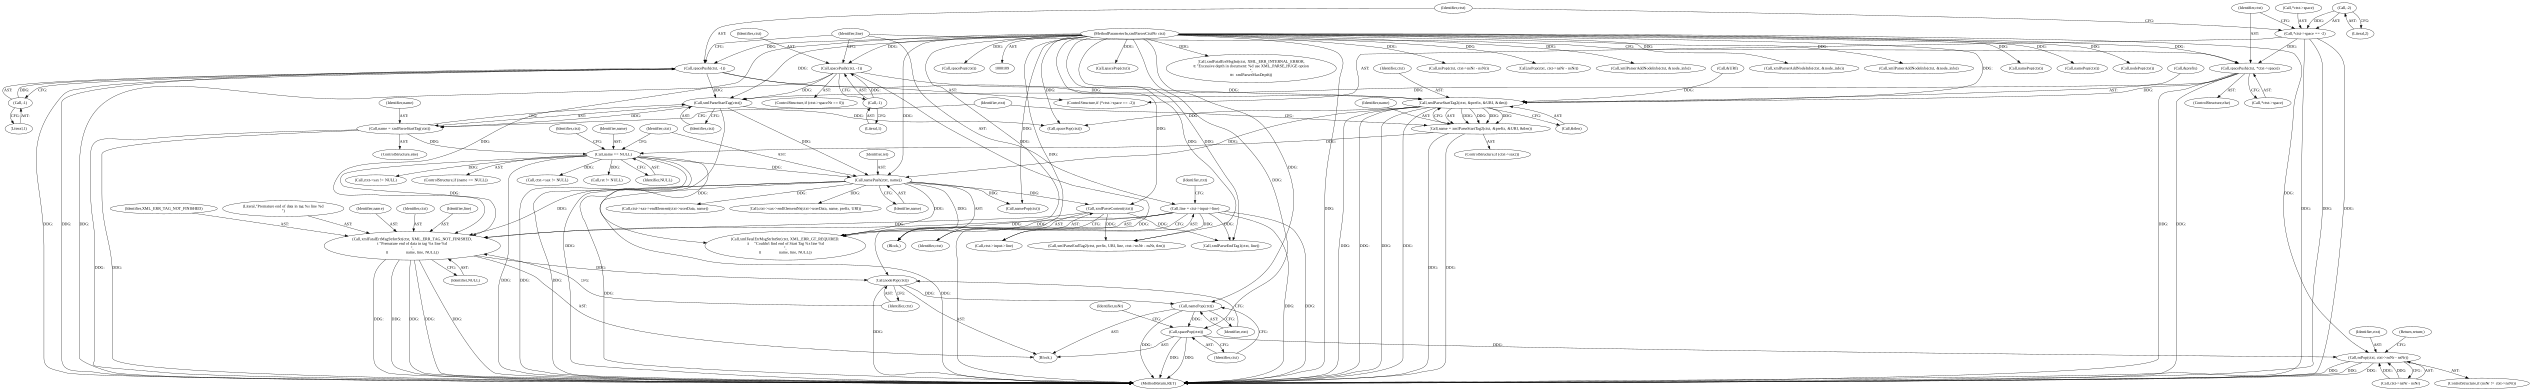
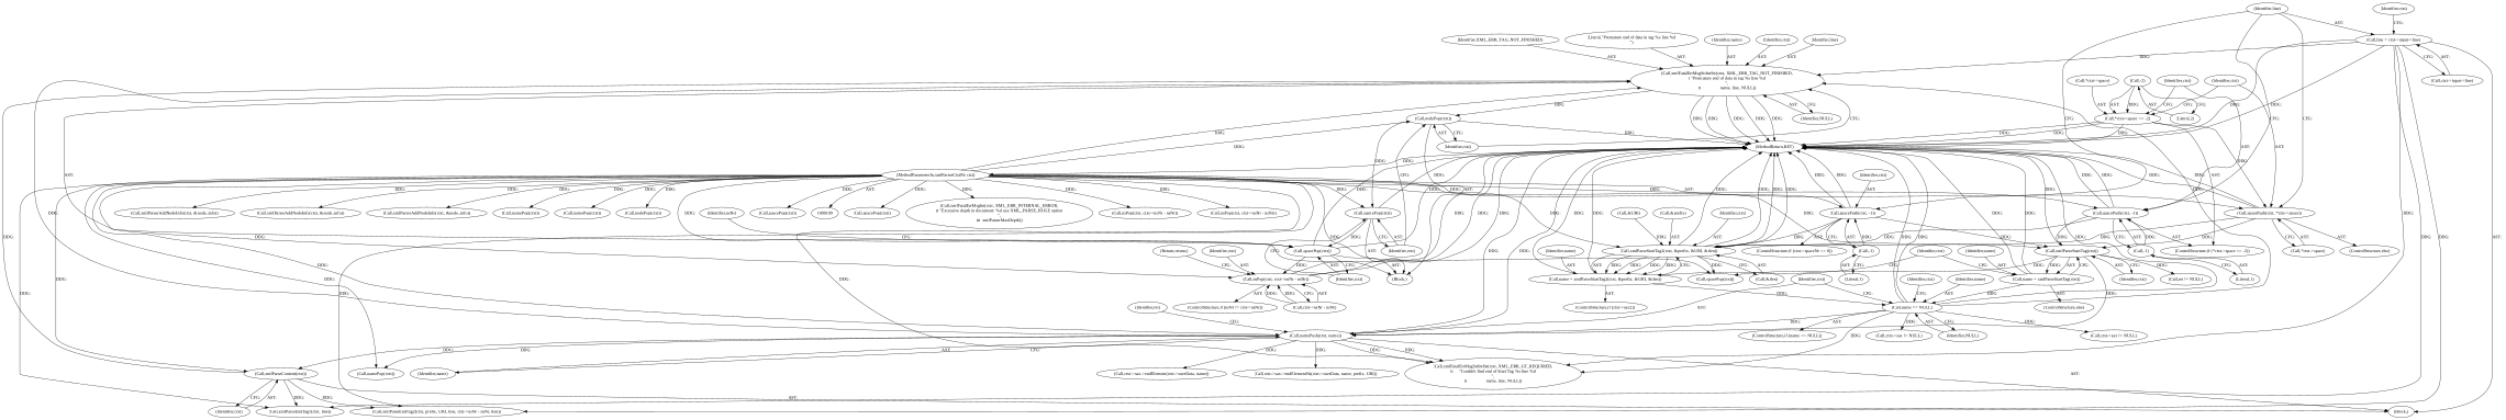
  digraph {
    fontname="Liberation Serif"
    node [fontname="Liberation Serif"]
    edge [fontname="Liberation Serif"]
    n1 [label="(Call,xmlFatalErrMsgStrIntStr(ctxt, XML_ERR_TAG_NOT_FINISHED,\n\t \"Premature end of data in tag %s line %d\n\",\n\t\t                name, line, NULL))"]
    n2 [label="(Call,nodePop(ctxt))"]
    n3 [label="(Block,)"]
    n4 [label="(MethodReturn,RET)"]
    n5 [label="(Identifier,NULL)"]
    n6 [label="(Call,namePop(ctxt))"]
    n7 [label="(Identifier,ctxt)"]
    n8 [label="(Call,xmlParseContent(ctxt))"]
    n9 [label="(Call,xmlParseEndTag1(ctxt, line))"]
    n10 [label="(Call,xmlParseEndTag2(ctxt, prefix, URI, line, ctxt->nsNr - nsNr, tlen))"]
    n11 [label="(Identifier,ctxt)"]
    n12 [label="(Block,)"]
    n13 [label="(Call,namePush(ctxt, name))"]
    n14 [label="(Call,ctxt->sax->endElement(ctxt->userData, name))"]
    n15 [label="(Call,namePop(ctxt))"]
    n16 [label="(Call,xmlFatalErrMsgStrIntStr(ctxt, XML_ERR_GT_REQUIRED,\n\t\t     \"Couldn't find end of Start Tag %s line %d\n\",\n\t\t                name, line, NULL))"]
    n17 [label="(Call,ctxt->sax->endElementNs(ctxt->userData, name, prefix, URI))"]
    n18 [label="(Identifier,name)"]
    n19 [label="(Call,xmlParseStartTag2(ctxt, &prefix, &URI, &tlen))"]
    n20 [label="(Call,name = xmlParseStartTag2(ctxt, &prefix, &URI, &tlen))"]
    n21 [label="(Call,&tlen)"]
    n22 [label="(Call,spacePop(ctxt))"]
    n23 [label="(Call,name == NULL)"]
    n24 [label="(ControlStructure,if (ctxt->sax2))"]
    n25 [label="(Call,spacePush(ctxt, -1))"]
    n26 [label="(Call,-1)"]
    n27 [label="(Call,xmlParseStartTag(ctxt))"]
    n28 [label="(ControlStructure,if (*ctxt->space == -2))"]
    n29 [label="(Literal,1)"]
    n30 [label="(Call,name = xmlParseStartTag(ctxt))"]
    n31 [label="(Identifier,ctxt)"]
    n32 [label="(MethodParameterIn,xmlParserCtxtPtr ctxt)"]
    n33 [label="(Call,spacePush(ctxt, -1))"]
    n34 [label="(Call,spacePush(ctxt, *ctxt->space))"]
    n35 [label="(Call,spacePop(ctxt))"]
    n36 [label="(Call,nsPop(ctxt, ctxt->nsNr - nsNr))"]
    n37 [label="(Call,spacePop(ctxt))"]
    n38 [label="(Call,xmlFatalErrMsgInt(ctxt, XML_ERR_INTERNAL_ERROR,\n\t\t \"Excessive depth in document: %d use XML_PARSE_HUGE option\n\",\n\t\t\t  xmlParserMaxDepth))"]
    n39 [label="(Call,nsPop(ctxt, ctxt->nsNr - nsNr))"]
    n40 [label="(Call,nsPop(ctxt, ctxt->nsNr - nsNr))"]
    n41 [label="(Call,xmlParserAddNodeInfo(ctxt, &node_info))"]
    n42 [label="(Call,xmlParserAddNodeInfo(ctxt, &node_info))"]
    n43 [label="(Call,xmlParserAddNodeInfo(ctxt, &node_info))"]
    n44 [label="(Call,namePop(ctxt))"]
    n45 [label="(Call,namePop(ctxt))"]
    n46 [label="(Call,nodePop(ctxt))"]
    n47 [label="(Call,spacePop(ctxt))"]
    1000109
    n49 [label="(Call,-1)"]
    n50 [label="(ControlStructure,if (ctxt->spaceNr == 0))"]
    n51 [label="(Call,*ctxt->space)"]
    n52 [label="(ControlStructure,else)"]
    n53 [label="(Identifier,ctxt)"]
    n54 [label="(Identifier,ctxt)"]
    n55 [label="(ControlStructure,if (nsNr != ctxt->nsNr))"]
    n56 [label="(Call,ctxt->nsNr - nsNr)"]
    n57 [label="(Literal,1)"]
    n58 [label="(Call,*ctxt->space == -2)"]
    n59 [label="(Call,-2)"]
    n60 [label="(Literal,2)"]
    n61 [label="(ControlStructure,else)"]
    n62 [label="(Call,ctxt->sax != NULL)"]
    n63 [label="(ControlStructure,if (name == NULL))"]
    n64 [label="(Call,ctxt->sax != NULL)"]
    n65 [label="(Call,ret != NULL)"]
    n66 [label="(Identifier,NULL)"]
    n67 [label="(Call,line = ctxt->input->line)"]
    n68 [label="(Call,ctxt->input->line)"]
    n69 [label="(Identifier,ctxt)"]
    n70 [label="(Identifier,ctxt)"]
    n71 [label="(Identifier,nsNr)"]
    n72 [label="(Identifier,line)"]
    n73 [label="(Return,return;)"]
    n74 [label="(Call,*ctxt->space)"]
    n75 [label="(Identifier,XML_ERR_TAG_NOT_FINISHED)"]
    n76 [label="(Literal,\"Premature end of data in tag %s line %d\n\")"]
    n77 [label="(Identifier,name)"]
    n78 [label="(Identifier,line)"]
    n79 [label="(Identifier,name)"]
    n80 [label="(Identifier,ctxt)"]
    n81 [label="(Identifier,ctxt)"]
    n82 [label="(Identifier,ctxt)"]
    n83 [label="(Call,&URI)"]
    n84 [label="(Identifier,ctxt)"]
    n85 [label="(Identifier,ret)"]
    n86 [label="(Call,&prefix)"]
    n87 [label="(Identifier,ctxt)"]
    n88 [label="(Identifier,name)"]
    n89 [label="(Identifier,ctxt)"]
    n90 [label="(Identifier,ctxt)"]
    n91 [label="(Identifier,name)"]
    n92 [label="(Identifier,ctxt)"]
    n1 -> n2 [label="DDG: "]
    n1 -> n3 [label="AST: "]
    n1 -> n4 [label="DDG: "]
    n1 -> n4 [label="DDG: "]
    n1 -> n4 [label="DDG: "]
    n1 -> n4 [label="DDG: "]
    n1 -> n4 [label="DDG: "]
    n1 -> n5 [label="CFG: "]
    n2 -> n3 [label="AST: "]
    n2 -> n4 [label="DDG: "]
    n2 -> n6 [label="DDG: "]
    n2 -> n7 [label="CFG: "]
    n5 -> n1 [label="AST: "]
    n6 -> n3 [label="AST: "]
    n6 -> n4 [label="DDG: "]
    n6 -> n35 [label="DDG: "]
    n6 -> n53 [label="CFG: "]
    n7 -> n1 [label="CFG: "]
    n7 -> n2 [label="AST: "]
    n8 -> n1 [label="DDG: "]
    n8 -> n9 [label="DDG: "]
    n8 -> n10 [label="DDG: "]
    n8 -> n11 [label="CFG: "]
    n8 -> n12 [label="AST: "]
    n11 -> n8 [label="AST: "]
    n13 -> n1 [label="DDG: "]
    n13 -> n4 [label="DDG: "]
    n13 -> n4 [label="DDG: "]
    n13 -> n8 [label="DDG: "]
    n13 -> n12 [label="AST: "]
    n13 -> n14 [label="DDG: "]
    n13 -> n15 [label="DDG: "]
    n13 -> n16 [label="DDG: "]
    n13 -> n16 [label="DDG: "]
    n13 -> n17 [label="DDG: "]
    n13 -> n18 [label="CFG: "]
    n18 -> n13 [label="AST: "]
    n19 -> n4 [label="DDG: "]
    n19 -> n4 [label="DDG: "]
    n19 -> n4 [label="DDG: "]
    n19 -> n4 [label="DDG: "]
-   n19 -> n13 [label="DDG: "]
    n19 -> n20 [label="AST: "]
    n19 -> n20 [label="DDG: "]
    n19 -> n20 [label="DDG: "]
    n19 -> n20 [label="DDG: "]
    n19 -> n20 [label="DDG: "]
    n19 -> n21 [label="CFG: "]
    n19 -> n22 [label="DDG: "]
    n20 -> n4 [label="DDG: "]
    n20 -> n4 [label="DDG: "]
    n20 -> n19 [label="CFG: "]
    n20 -> n23 [label="DDG: "]
    n20 -> n24 [label="AST: "]
    n21 -> n19 [label="AST: "]
    n23 -> n1 [label="DDG: "]
    n23 -> n4 [label="DDG: "]
    n23 -> n4 [label="DDG: "]
    n23 -> n4 [label="DDG: "]
    n23 -> n13 [label="DDG: "]
    n23 -> n16 [label="DDG: "]
    n23 -> n62 [label="DDG: "]
    n23 -> n63 [label="AST: "]
    n23 -> n64 [label="DDG: "]
-   n23 -> n65 [label="DDG: "]
+   n27 -> n65 [label="DDG: "]
    n23 -> n66 [label="CFG: "]
    n25 -> n4 [label="DDG: "]
    n25 -> n4 [label="DDG: "]
    n25 -> n19 [label="DDG: "]
    n25 -> n26 [label="CFG: "]
    n25 -> n27 [label="DDG: "]
    n25 -> n28 [label="AST: "]
    n26 -> n25 [label="AST: "]
    n26 -> n25 [label="DDG: "]
    n26 -> n29 [label="CFG: "]
    n27 -> n4 [label="DDG: "]
    n27 -> n13 [label="DDG: "]
    n27 -> n22 [label="DDG: "]
    n27 -> n30 [label="AST: "]
    n27 -> n30 [label="DDG: "]
    n27 -> n31 [label="CFG: "]
    n29 -> n26 [label="AST: "]
    n30 -> n4 [label="DDG: "]
    n30 -> n4 [label="DDG: "]
    n30 -> n23 [label="DDG: "]
    n30 -> n27 [label="CFG: "]
    n30 -> n61 [label="AST: "]
    n31 -> n27 [label="AST: "]
    n32 -> n1 [label="DDG: "]
    n32 -> n2 [label="DDG: "]
-   n32 -> n4 [label="DDG: "]
+   n4 -> n32 [label="DDG: "]
    n32 -> n6 [label="DDG: "]
    n32 -> n8 [label="DDG: "]
    n32 -> n9 [label="DDG: "]
    n32 -> n10 [label="DDG: "]
    n32 -> n13 [label="DDG: "]
    n32 -> n15 [label="DDG: "]
    n32 -> n16 [label="DDG: "]
    n32 -> n19 [label="DDG: "]
    n32 -> n22 [label="DDG: "]
    n32 -> n25 [label="DDG: "]
    n32 -> n27 [label="DDG: "]
    n32 -> n33 [label="DDG: "]
-   n32 -> n34 [label="DDG: "]
+   n32 -> n34 [label="AST: "]
    n32 -> n35 [label="DDG: "]
    n32 -> n36 [label="DDG: "]
    n32 -> n37 [label="DDG: "]
    n32 -> n38 [label="DDG: "]
    n32 -> n39 [label="DDG: "]
    n32 -> n40 [label="DDG: "]
    n32 -> n41 [label="DDG: "]
    n32 -> n42 [label="DDG: "]
    n32 -> n43 [label="DDG: "]
    n32 -> n44 [label="DDG: "]
    n32 -> n45 [label="DDG: "]
    n32 -> n46 [label="DDG: "]
    n32 -> n47 [label="DDG: "]
    n32 -> 1000109 [label="AST: "]
    n33 -> n4 [label="DDG: "]
    n33 -> n4 [label="DDG: "]
    n33 -> n19 [label="DDG: "]
    n33 -> n27 [label="DDG: "]
    n33 -> n49 [label="CFG: "]
    n33 -> n50 [label="AST: "]
    n34 -> n4 [label="DDG: "]
    n34 -> n4 [label="DDG: "]
    n34 -> n19 [label="DDG: "]
    n34 -> n27 [label="DDG: "]
    n34 -> n51 [label="CFG: "]
    n34 -> n52 [label="AST: "]
    n35 -> n3 [label="AST: "]
    n35 -> n4 [label="DDG: "]
    n35 -> n4 [label="DDG: "]
    n35 -> n36 [label="DDG: "]
    n35 -> n54 [label="CFG: "]
    n36 -> n4 [label="DDG: "]
    n36 -> n4 [label="DDG: "]
    n36 -> n4 [label="DDG: "]
    n36 -> n55 [label="AST: "]
    n36 -> n56 [label="CFG: "]
    n49 -> n33 [label="AST: "]
    n49 -> n33 [label="DDG: "]
    n49 -> n57 [label="CFG: "]
    n51 -> n34 [label="AST: "]
    n53 -> n2 [label="CFG: "]
    n53 -> n6 [label="AST: "]
    n54 -> n6 [label="CFG: "]
    n54 -> n35 [label="AST: "]
    n56 -> n36 [label="AST: "]
    n56 -> n36 [label="DDG: "]
    n56 -> n36 [label="DDG: "]
    n57 -> n49 [label="AST: "]
    n58 -> n4 [label="DDG: "]
    n58 -> n4 [label="DDG: "]
    n58 -> n4 [label="DDG: "]
    n58 -> n28 [label="AST: "]
    n58 -> n34 [label="DDG: "]
    n59 -> n58 [label="AST: "]
    n59 -> n58 [label="DDG: "]
    n59 -> n60 [label="CFG: "]
    n60 -> n59 [label="AST: "]
    n66 -> n23 [label="AST: "]
    n67 -> n1 [label="DDG: "]
    n67 -> n4 [label="DDG: "]
    n67 -> n4 [label="DDG: "]
    n67 -> n9 [label="DDG: "]
    n67 -> n10 [label="DDG: "]
    n67 -> n12 [label="AST: "]
    n67 -> n16 [label="DDG: "]
    n67 -> n68 [label="CFG: "]
    n68 -> n67 [label="AST: "]
    n69 -> n23 [label="CFG: "]
    n70 -> n1 [label="AST: "]
    n71 -> n35 [label="CFG: "]
    n72 -> n1 [label="AST: "]
    n73 -> n36 [label="CFG: "]
    n74 -> n58 [label="AST: "]
    n75 -> n1 [label="AST: "]
    n76 -> n1 [label="AST: "]
    n77 -> n20 [label="AST: "]
    n78 -> n25 [label="CFG: "]
    n78 -> n33 [label="CFG: "]
    n78 -> n34 [label="CFG: "]
    n78 -> n67 [label="AST: "]
    n79 -> n23 [label="AST: "]
    n80 -> n33 [label="AST: "]
    n81 -> n19 [label="AST: "]
    n82 -> n20 [label="CFG: "]
    n82 -> n30 [label="CFG: "]
    n83 -> n19 [label="DDG: "]
    n84 -> n36 [label="AST: "]
-   n85 -> n13 [label="AST: "]
+   n85 -> n13 [label="CFG: "]
    n86 -> n19 [label="AST: "]
    n87 -> n13 [label="AST: "]
    n87 -> n23 [label="CFG: "]
    n88 -> n30 [label="AST: "]
    n89 -> n34 [label="AST: "]
    n89 -> n58 [label="CFG: "]
    n90 -> n25 [label="AST: "]
    n90 -> n58 [label="CFG: "]
    n91 -> n1 [label="AST: "]
    n92 -> n67 [label="CFG: "]
  }
